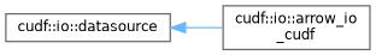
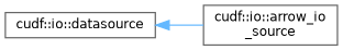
  digraph {
    rankdir=LR
    node [color=grey40 fillcolor=white fontname=Helvetica fontsize=10 shape=box style=filled]
    n1 [height=0.2 label="cudf::io::datasource" width=0.4]
-   n2 [height=0.2 label="cudf::io::arrow_io\l_cudf" width=0.4]
+   n2 [height=0.2 label="cudf::io::arrow_io\l_source" width=0.4]
    n1 -> n2 [color=steelblue1 dir=back fontname=Helvetica fontsize=10 labelfontname=Helvetica labelfontsize=10 style=solid]
  }
